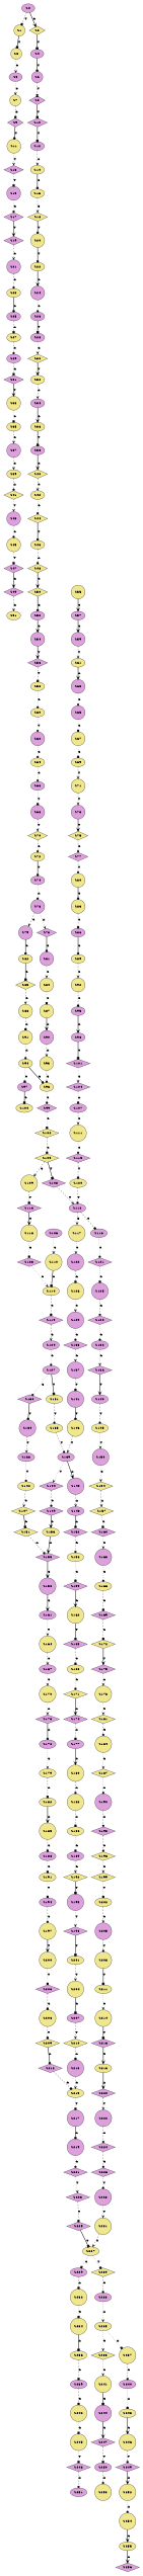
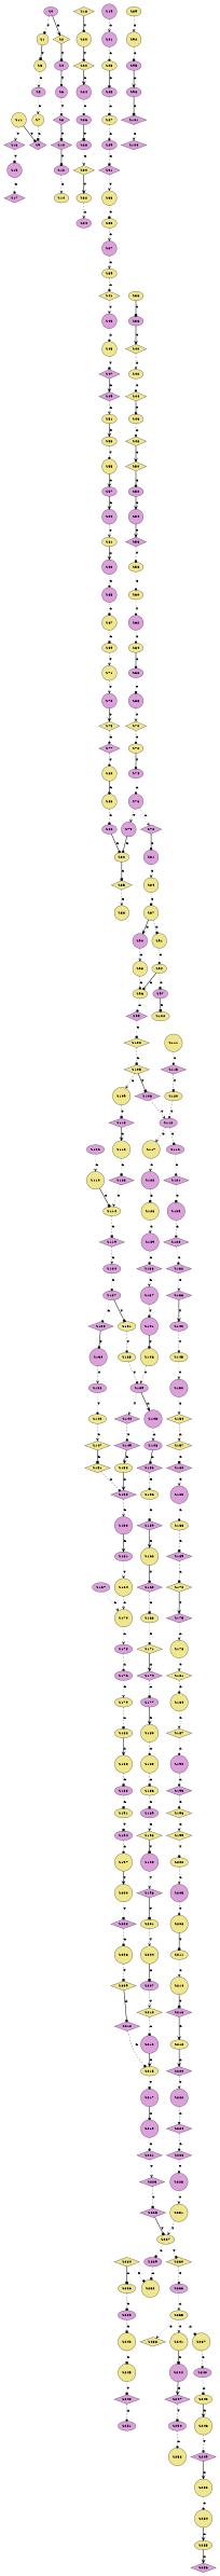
  strict digraph {
    node [fillcolor=plum shape=ellipse style=filled]
    edge [arrowhead=vee style=dashed]
    S1 [fillcolor=khaki shape=circle]
    S0
    S2 [fillcolor=khaki shape=diamond]
    S3 [fillcolor=khaki shape=circle]
    S4
    S5
    S6 [shape=circle]
    S7 [fillcolor=khaki shape=circle]
    S8 [shape=diamond]
    S9 [shape=diamond]
    S10 [shape=diamond]
    S11 [fillcolor=khaki shape=circle]
    S12
    S13 [shape=diamond]
    S14 [fillcolor=khaki]
    S15 [shape=circle]
-   S16 [fillcolor=khaki]
    S17 [shape=diamond]
    S18 [fillcolor=khaki shape=diamond]
-   S19 [shape=diamond]
+   S19 [shape=circle]
    S20 [fillcolor=khaki shape=circle]
    S21 [shape=circle]
-   S22 [fillcolor=khaki]
+   S22 [fillcolor=khaki shape=diamond]
    S23 [fillcolor=khaki]
    S24 [shape=circle]
    S25
    S26
    S27 [fillcolor=khaki]
    S28
    S29
    S30 [fillcolor=khaki shape=diamond]
    S31 [shape=diamond]
    S32 [fillcolor=khaki]
    S33 [fillcolor=khaki shape=circle]
    S34
    S35 [fillcolor=khaki]
    S36 [fillcolor=khaki]
    S37 [shape=circle]
    S38
    S39 [fillcolor=khaki]
    S40 [fillcolor=khaki shape=diamond]
    S41 [fillcolor=khaki shape=diamond]
    S42 [fillcolor=khaki]
    S43 [shape=circle]
    S44 [fillcolor=khaki shape=diamond]
    S45 [fillcolor=khaki shape=circle]
    S46 [fillcolor=khaki]
    S47 [shape=diamond]
    S48 [fillcolor=khaki shape=diamond]
    S49 [shape=diamond]
    S50 [fillcolor=khaki shape=diamond]
    S51 [fillcolor=khaki]
    S52
+   S53 [fillcolor=khaki]
    S54 [shape=circle]
    S55 [fillcolor=khaki shape=circle]
    S56 [shape=diamond]
    S57
    S58 [fillcolor=khaki]
    S59 [shape=circle]
    S60 [fillcolor=khaki]
    S61 [fillcolor=khaki]
    S62 [shape=circle]
    S63 [shape=circle]
    S64 [fillcolor=khaki]
    S65 [shape=circle]
    S66
    S67 [fillcolor=khaki shape=circle]
    S68 [shape=circle]
    S69 [fillcolor=khaki]
    S70 [fillcolor=khaki shape=diamond]
    S71 [fillcolor=khaki shape=circle]
    S72 [fillcolor=khaki]
    S73 [shape=circle]
    S74
    S75 [fillcolor=khaki shape=diamond]
    S76 [shape=circle]
    S77 [shape=diamond]
    S78 [shape=diamond]
    S79 [shape=circle]
    S80 [fillcolor=khaki shape=circle]
    S81 [shape=circle]
    S82 [fillcolor=khaki]
    S83 [fillcolor=khaki shape=circle]
    S84 [fillcolor=khaki shape=circle]
    S85 [fillcolor=khaki shape=diamond]
    S86
    S87 [fillcolor=khaki shape=circle]
    S88 [fillcolor=khaki shape=circle]
    S89 [fillcolor=khaki]
    S90 [shape=circle]
    S91 [fillcolor=khaki shape=circle]
    S92 [fillcolor=khaki shape=circle]
    S93 [fillcolor=khaki shape=circle]
    S94 [fillcolor=khaki]
    S95
    S96 [fillcolor=khaki]
    S97
    S98
    S99 [shape=diamond]
    S100 [fillcolor=khaki]
    S101 [shape=diamond]
    S102 [fillcolor=khaki shape=diamond]
    S104 [shape=diamond]
    S105 [fillcolor=khaki shape=diamond]
-   S107
    S108 [shape=diamond]
    S109 [fillcolor=khaki shape=circle]
    S110 [fillcolor=khaki shape=circle]
    S106
    S111 [fillcolor=khaki shape=circle]
    S112
    S113 [shape=diamond]
    S114 [fillcolor=khaki]
    S115 [shape=diamond]
    S116
    S117 [fillcolor=khaki shape=circle]
    S118 [fillcolor=khaki shape=circle]
    S119 [shape=diamond]
    S120 [fillcolor=khaki]
    S121 [shape=diamond]
    S122 [shape=circle]
    S123 [shape=diamond]
    S124
    S125 [shape=circle]
    S126 [fillcolor=khaki shape=circle]
    S127
    S128 [shape=diamond]
    S129 [shape=circle]
    S130 [shape=diamond]
    S131 [fillcolor=khaki]
-   S132
+   S132 [shape=diamond]
    S133 [shape=diamond]
    S134 [shape=circle]
    S135 [fillcolor=khaki]
    S136 [shape=diamond]
    S137 [shape=circle]
    S138
    S139
    S140
    S141 [shape=circle]
    S142 [fillcolor=khaki]
    S143 [shape=circle]
    S144 [shape=diamond]
    S145 [fillcolor=khaki]
    S146 [fillcolor=khaki shape=circle]
    S147 [fillcolor=khaki shape=diamond]
    S148
    S149 [shape=diamond]
    S150 [shape=circle]
    S151 [fillcolor=khaki shape=diamond]
    S152 [shape=diamond]
    S153 [fillcolor=khaki]
    S154 [fillcolor=khaki shape=diamond]
    S155 [shape=diamond]
    S156 [fillcolor=khaki]
    S157 [fillcolor=khaki shape=diamond]
    S158 [shape=circle]
    S159 [shape=diamond]
    S160 [shape=diamond]
    S161
    S162 [fillcolor=khaki shape=circle]
    S163 [shape=circle]
    S164 [fillcolor=khaki shape=circle]
    S165 [shape=diamond]
    S166 [fillcolor=khaki]
    S167
    S168 [fillcolor=khaki]
    S169 [shape=diamond]
    S170 [fillcolor=khaki shape=circle]
    S171 [fillcolor=khaki shape=diamond]
    S172 [fillcolor=khaki shape=diamond]
-   S173 [shape=diamond]
+   S173
    S174 [shape=diamond]
    S175 [shape=diamond]
    S176
    S177
    S178 [fillcolor=khaki shape=circle]
    S179 [fillcolor=khaki]
    S180 [fillcolor=khaki shape=circle]
    S181 [fillcolor=khaki shape=diamond]
    S182 [fillcolor=khaki]
    S183 [fillcolor=khaki shape=circle]
    S184 [fillcolor=khaki shape=circle]
    S185 [fillcolor=khaki shape=circle]
    S186 [fillcolor=khaki]
    S187 [fillcolor=khaki shape=diamond]
    S188
    S189
    S190 [shape=circle]
    S191 [fillcolor=khaki]
    S192 [fillcolor=khaki shape=diamond]
    S193 [shape=diamond]
    S194
    S195 [shape=circle]
    S196 [fillcolor=khaki shape=diamond]
    S197 [fillcolor=khaki shape=circle]
    S198 [shape=diamond]
    S199 [fillcolor=khaki shape=diamond]
    S200 [fillcolor=khaki shape=circle]
    S201 [fillcolor=khaki]
    S202 [fillcolor=khaki]
    S203 [shape=diamond]
    S204 [fillcolor=khaki shape=circle]
    S205 [shape=circle]
    S206 [fillcolor=khaki shape=circle]
    S207
    S208 [fillcolor=khaki shape=circle]
    S209 [fillcolor=khaki shape=diamond]
    S210 [fillcolor=khaki shape=diamond]
    S211 [fillcolor=khaki]
    S212 [shape=diamond]
    S213 [shape=circle]
    S214 [fillcolor=khaki shape=circle]
    S215 [fillcolor=khaki]
    S216 [shape=diamond]
    S217 [shape=circle]
    S218 [fillcolor=khaki]
    S219 [shape=circle]
    S220 [shape=diamond]
    S221 [shape=diamond]
    S222 [shape=circle]
    S223 [shape=diamond]
    S224 [shape=diamond]
    S225 [shape=diamond]
    S226 [shape=diamond]
    S227 [fillcolor=khaki]
    S228 [shape=circle]
    S229
    S230 [fillcolor=khaki shape=diamond]
    S231 [fillcolor=khaki shape=circle]
    S232 [fillcolor=khaki shape=circle]
    S233
-   S234 [fillcolor=khaki shape=circle]
+   S234 [fillcolor=khaki shape=diamond]
    S235 [fillcolor=khaki]
    S236 [fillcolor=khaki]
    S237 [fillcolor=khaki shape=circle]
    S238 [fillcolor=khaki shape=diamond]
    S239
    S240
    S241 [fillcolor=khaki shape=circle]
    S242 [fillcolor=khaki shape=circle]
    S243 [fillcolor=khaki]
    S244 [shape=circle]
    S245 [fillcolor=khaki shape=circle]
    S246 [fillcolor=khaki shape=circle]
    S247 [shape=diamond]
    S248 [shape=diamond]
    S249 [shape=diamond]
    S250
    S251
    S252 [fillcolor=khaki shape=circle]
    S253 [fillcolor=khaki shape=circle]
    S254 [fillcolor=khaki shape=circle]
    S255 [fillcolor=khaki]
    S256 [shape=diamond]
    S1 -> S3 [arrowhead=box label=T style=bold]
    S0 -> S1 [arrowhead=box label=T]
    S0 -> S2 [label=G style=bold]
    S2 -> S4 [arrowhead=box label=T style=bold]
    S3 -> S5 [label=C style=dotted]
    S4 -> S6 [arrowhead=dot label=T style=bold]
    S5 -> S7 [label=C style=dotted]
    S6 -> S8 [arrowhead=dot label=T]
    S7 -> S9 [arrowhead=box label=G]
    S8 -> S10 [arrowhead=box label=T style=bold]
-   S9 -> S11 [arrowhead=dot label=T style=bold]
+   S11 -> S9 [arrowhead=dot label=T style=bold]
    S10 -> S12 [arrowhead=box label=T style=bold]
    S11 -> S13 [label=T style=dotted]
    S12 -> S14 [label=C]
    S13 -> S15 [arrowhead=box label=T style=dotted]
-   S14 -> S16 [arrowhead=dot label=C style=bold]
    S15 -> S17 [arrowhead=dot label=G style=dotted]
-   S16 -> S18 [label=G]
-   S17 -> S19 [label=T style=bold]
    S18 -> S20 [arrowhead=dot label=T style=bold]
    S19 -> S21 [label=C]
    S20 -> S22 [arrowhead=dot label=T style=bold]
    S21 -> S23 [arrowhead=dot label=C]
    S22 -> S24 [label=C style=bold]
    S23 -> S25 [arrowhead=dot label=C style=bold]
    S24 -> S26 [arrowhead=dot label=C style=dotted]
    S25 -> S27 [arrowhead=box label=A]
    S26 -> S28 [arrowhead=box label=T style=bold]
    S27 -> S29 [arrowhead=dot label=C]
    S28 -> S30 [label=G style=dotted]
    S29 -> S31 [arrowhead=box label=G]
    S30 -> S32 [label=T style=bold]
-   S31 -> S33 [label=T style=bold]
+   S31 -> S33 [label=T style=dotted]
    S32 -> S34 [label=A]
    S33 -> S35 [arrowhead=box label=C style=dotted]
-   S34 -> S36 [label=G style=bold]
    S35 -> S37 [label=C]
    S36 -> S38 [arrowhead=box label=T style=bold]
    S37 -> S39 [label=C]
    S38 -> S40 [label=C style=bold]
    S39 -> S41 [arrowhead=dot label=A]
    S40 -> S42 [label=C]
    S41 -> S43 [label=T style=dotted]
    S42 -> S44 [arrowhead=dot label=G style=dotted]
-   S43 -> S45 [arrowhead=dot label=C style=dotted]
+   S43 -> S45 [arrowhead=dot label=A style=dotted]
    S44 -> S46 [arrowhead=dot label=T style=bold]
    S45 -> S47 [arrowhead=box label=T style=dotted]
    S46 -> S48 [arrowhead=dot label=A]
    S47 -> S49 [label=G style=bold]
    S48 -> S50 [label=C style=bold]
    S49 -> S51 [label=G]
    S50 -> S52 [arrowhead=dot label=G style=bold]
+   S51 -> S53 [label=G style=bold]
    S52 -> S54 [label=G style=bold]
+   S53 -> S55 [arrowhead=dot label=T]
    S54 -> S56 [label=T style=bold]
    S55 -> S57 [label=C style=bold]
    S56 -> S58 [arrowhead=box label=T]
    S57 -> S59 [label=G style=bold]
    S58 -> S60 [arrowhead=dot label=G style=dotted]
    S59 -> S61 [label=T]
    S60 -> S62 [arrowhead=dot label=T style=dotted]
    S61 -> S63 [label=A style=bold]
    S62 -> S64 [arrowhead=dot label=G style=dotted]
    S63 -> S65 [arrowhead=dot label=G style=dotted]
-   S64 -> S66 [arrowhead=dot label=C style=dotted]
+   S64 -> S66 [arrowhead=dot label=C style=bold]
    S65 -> S67 [arrowhead=box label=C style=dotted]
    S66 -> S68 [arrowhead=box label=T style=dotted]
    S67 -> S69 [arrowhead=box label=G style=dotted]
    S68 -> S70 [label=T]
    S69 -> S71 [label=T]
    S70 -> S72 [arrowhead=dot label=C]
    S71 -> S73 [label=T]
    S72 -> S74 [arrowhead=dot label=T style=bold]
    S73 -> S75 [label=T style=bold]
    S74 -> S76 [arrowhead=dot label=A style=dotted]
    S75 -> S77 [arrowhead=dot label=G]
    S76 -> S78 [label=A style=dotted]
-   S76 -> S79 [label=C]
+   S76 -> S79 [label=T]
    S77 -> S80 [arrowhead=dot label=T]
    S78 -> S81 [arrowhead=dot label=G style=bold]
    S79 -> S82 [arrowhead=dot label=G style=bold]
    S80 -> S83 [arrowhead=dot label=G style=bold]
    S81 -> S84 [label=C style=dotted]
    S82 -> S85 [arrowhead=box label=C style=bold]
    S83 -> S86 [arrowhead=box label=C]
    S84 -> S87 [arrowhead=box label=G style=dotted]
    S85 -> S88 [label=G]
-   S86 -> S89 [arrowhead=dot label=G style=bold]
+   S86 -> S82 [arrowhead=dot label=G style=bold]
    S87 -> S90 [label=A style=bold]
-   S88 -> S91 [arrowhead=box label=A]
+   S87 -> S91 [arrowhead=box label=A]
    S89 -> S92 [label=C]
    S90 -> S93 [label=A]
    S91 -> S94 [arrowhead=dot label=A style=dotted]
    S92 -> S95 [arrowhead=box label=C]
    S93 -> S96 [arrowhead=dot label=G]
    S94 -> S96 [arrowhead=dot label=G style=bold]
    S94 -> S97 [arrowhead=box label=C style=dotted]
    S95 -> S98 [label=A style=bold]
-   S96 -> S99 [arrowhead=dot label=G style=dotted]
+   S96 -> S99 [arrowhead=dot label=A style=dotted]
    S97 -> S100 [arrowhead=box label=G style=bold]
    S98 -> S101 [arrowhead=box label=C style=bold]
    S99 -> S102 [arrowhead=box label=C style=dotted]
    S101 -> S104 [label=G style=dotted]
    S102 -> S105 [arrowhead=box label=C]
-   S104 -> S107 [arrowhead=box label=A style=dotted]
    S105 -> S108 [arrowhead=box label=T style=bold]
    S105 -> S109 [label=G]
-   S107 -> S111 [label=C]
    S108 -> S112 [label=T]
    S109 -> S113 [arrowhead=box label=T]
    S110 -> S114 [arrowhead=box label=C style=bold]
    S106 -> S110 [label=G style=dotted]
    S111 -> S115 [arrowhead=dot label=C style=dotted]
    S112 -> S116 [arrowhead=box label=C]
    S112 -> S117 [label=G]
    S113 -> S118 [label=C style=bold]
    S114 -> S119 [arrowhead=box label=C]
    S115 -> S120 [arrowhead=box label=T]
    S116 -> S121 [arrowhead=dot label=C style=dotted]
    S117 -> S122 [label=C style=dotted]
    S118 -> S123 [arrowhead=box label=G style=dotted]
    S119 -> S124 [label=G]
    S120 -> S112 [arrowhead=dot label=T]
    S121 -> S125 [arrowhead=box label=C style=dotted]
    S122 -> S126 [arrowhead=box label=G]
    S123 -> S114 [label=C style=dotted]
    S124 -> S127 [arrowhead=dot label=G style=dotted]
    S125 -> S128 [arrowhead=dot label=G]
    S126 -> S129 [label=C style=dotted]
    S127 -> S130 [arrowhead=dot label=G style=dotted]
    S127 -> S131 [arrowhead=box label=T style=bold]
    S128 -> S132 [arrowhead=dot label=G style=dotted]
    S129 -> S133 [arrowhead=dot label=G style=dotted]
    S130 -> S134 [arrowhead=dot label=T style=bold]
    S131 -> S135 [arrowhead=dot label=T]
    S132 -> S136 [label=G style=dotted]
    S133 -> S137 [label=G style=dotted]
    S134 -> S138 [label=T]
    S135 -> S139 [arrowhead=dot label=T]
    S136 -> S140 [label=T style=bold]
    S137 -> S141 [arrowhead=box label=T]
    S138 -> S142 [arrowhead=dot label=T style=dotted]
    S139 -> S143 [label=A style=bold]
    S139 -> S144 [label=T style=dotted]
    S140 -> S145 [arrowhead=dot label=T]
    S141 -> S146 [arrowhead=dot label=T style=bold]
    S142 -> S147 [label=C]
    S143 -> S148 [label=A]
    S144 -> S149 [arrowhead=dot label=C]
    S145 -> S150 [label=T style=dotted]
    S146 -> S139 [label=T]
    S147 -> S151 [arrowhead=box label=G style=bold]
    S148 -> S152 [arrowhead=dot label=A style=bold]
    S149 -> S153 [label=G style=bold]
    S150 -> S154 [label=G style=dotted]
    S151 -> S155 [arrowhead=dot label=A]
    S152 -> S156 [arrowhead=dot label=G]
    S153 -> S155 [label=A style=bold]
    S154 -> S157 [label=A]
-   S155 -> S158 [label=G style=bold]
+   S155 -> S158 [label=G]
    S156 -> S159 [arrowhead=box label=G style=dotted]
    S157 -> S160 [arrowhead=box label=G style=dotted]
    S158 -> S161 [label=G style=bold]
    S159 -> S162 [label=G style=bold]
    S160 -> S163 [label=G style=dotted]
    S161 -> S164 [label=T style=dotted]
    S162 -> S165 [arrowhead=dot label=T style=bold]
    S163 -> S166 [arrowhead=dot label=G style=dotted]
-   S164 -> S167 [label=C]
+   S164 -> S170 [label=C]
    S165 -> S168 [arrowhead=box label=C]
    S166 -> S169 [arrowhead=box label=G]
    S167 -> S170 [label=G style=dotted]
    S168 -> S171 [arrowhead=dot label=G style=dotted]
    S169 -> S172 [arrowhead=box label=C]
    S170 -> S173 [label=A style=dotted]
    S171 -> S174 [label=A style=bold]
    S172 -> S175 [label=T style=bold]
-   S173 -> S176 [arrowhead=dot label=A style=bold]
+   S173 -> S176 [arrowhead=dot label=A]
    S174 -> S177 [arrowhead=box label=A]
    S175 -> S178 [label=A style=dotted]
    S176 -> S179 [label=G style=dotted]
    S177 -> S180 [label=C style=bold]
    S178 -> S181 [label=C style=dotted]
    S179 -> S182 [arrowhead=box label=A]
    S180 -> S183 [arrowhead=dot label=A]
    S181 -> S184 [arrowhead=dot label=G]
    S182 -> S185 [label=A style=bold]
    S183 -> S186 [arrowhead=box label=A]
    S184 -> S187 [label=G style=dotted]
    S185 -> S188 [arrowhead=box label=G]
    S186 -> S189 [arrowhead=box label=G style=dotted]
    S187 -> S190 [arrowhead=dot label=A style=dotted]
    S188 -> S191 [arrowhead=box label=G style=dotted]
    S189 -> S192 [label=G style=dotted]
    S190 -> S193 [arrowhead=dot label=A]
    S191 -> S194 [arrowhead=box label=T style=dotted]
    S192 -> S195 [arrowhead=box label=T style=bold]
    S193 -> S196 [arrowhead=dot label=C]
    S194 -> S197 [arrowhead=dot label=C]
    S195 -> S198 [label=T style=dotted]
    S196 -> S199 [label=G style=dotted]
    S197 -> S200 [label=T style=bold]
    S198 -> S201 [arrowhead=box label=T style=bold]
    S199 -> S202 [arrowhead=box label=T style=dotted]
    S200 -> S203 [arrowhead=box label=T style=dotted]
    S201 -> S204 [label=T]
    S202 -> S205 [label=C]
    S203 -> S206 [arrowhead=box label=G]
    S204 -> S207 [arrowhead=box label=G style=bold]
    S205 -> S208 [arrowhead=dot label=T]
    S206 -> S209 [arrowhead=box label=T]
    S207 -> S210 [label=T]
    S208 -> S211 [arrowhead=box label=T style=bold]
    S209 -> S212 [arrowhead=dot label=A style=bold]
    S210 -> S213 [arrowhead=box label=A]
    S211 -> S214 [label=C style=dotted]
    S212 -> S215 [arrowhead=box label=G]
-   S213 -> S215 [label=G]
+   S213 -> S215 [label=G style=bold]
    S214 -> S216 [arrowhead=box label=T style=bold]
    S215 -> S217 [arrowhead=box label=T style=dotted]
    S216 -> S218 [label=G style=bold]
    S217 -> S219 [arrowhead=dot label=A style=bold]
    S218 -> S220 [label=A style=bold]
    S219 -> S221 [arrowhead=dot label=G style=dotted]
    S220 -> S222 [label=T]
    S221 -> S223 [label=T style=dotted]
    S222 -> S224 [arrowhead=dot label=A]
    S223 -> S225 [arrowhead=box label=T]
    S224 -> S226 [arrowhead=dot label=G]
    S225 -> S227 [arrowhead=box label=T style=bold]
    S226 -> S228 [arrowhead=dot label=T style=dotted]
    S227 -> S229 [arrowhead=box label=C style=dotted]
    S227 -> S230 [arrowhead=box label=T style=dotted]
    S228 -> S231 [label=T style=dotted]
    S229 -> S232 [arrowhead=box label=A]
    S230 -> S233 [arrowhead=dot label=C]
    S231 -> S227 [label=T]
-   S232 -> S234 [arrowhead=box label=G style=dotted]
+   S234 -> S232 [arrowhead=box label=G style=dotted]
    S233 -> S235 [label=A style=dotted]
    S234 -> S236 [arrowhead=box label=A style=bold]
    S235 -> S237 [arrowhead=box label=A style=dotted]
    S235 -> S238 [label=G style=dotted]
    S236 -> S239 [arrowhead=box label=C]
    S237 -> S240 [arrowhead=dot label=C]
-   S238 -> S241 [label=C style=dotted]
+   S235 -> S241 [label=C style=dotted]
    S239 -> S242 [arrowhead=box label=G]
    S240 -> S243 [arrowhead=box label=A style=dotted]
    S241 -> S244 [arrowhead=box label=G style=bold]
    S242 -> S245 [arrowhead=box label=G style=dotted]
    S243 -> S246 [label=G style=bold]
    S244 -> S247 [label=G style=bold]
    S245 -> S248 [arrowhead=box label=T style=dotted]
    S246 -> S249 [arrowhead=dot label=T]
    S247 -> S250 [arrowhead=box label=T]
    S248 -> S251 [arrowhead=dot label=A]
    S249 -> S252 [label=A style=bold]
    S250 -> S253 [arrowhead=dot label=A]
    S252 -> S254 [arrowhead=dot label=A style=dotted]
    S254 -> S255 [label=A style=bold]
    S255 -> S256 [label=A style=bold]
  }
